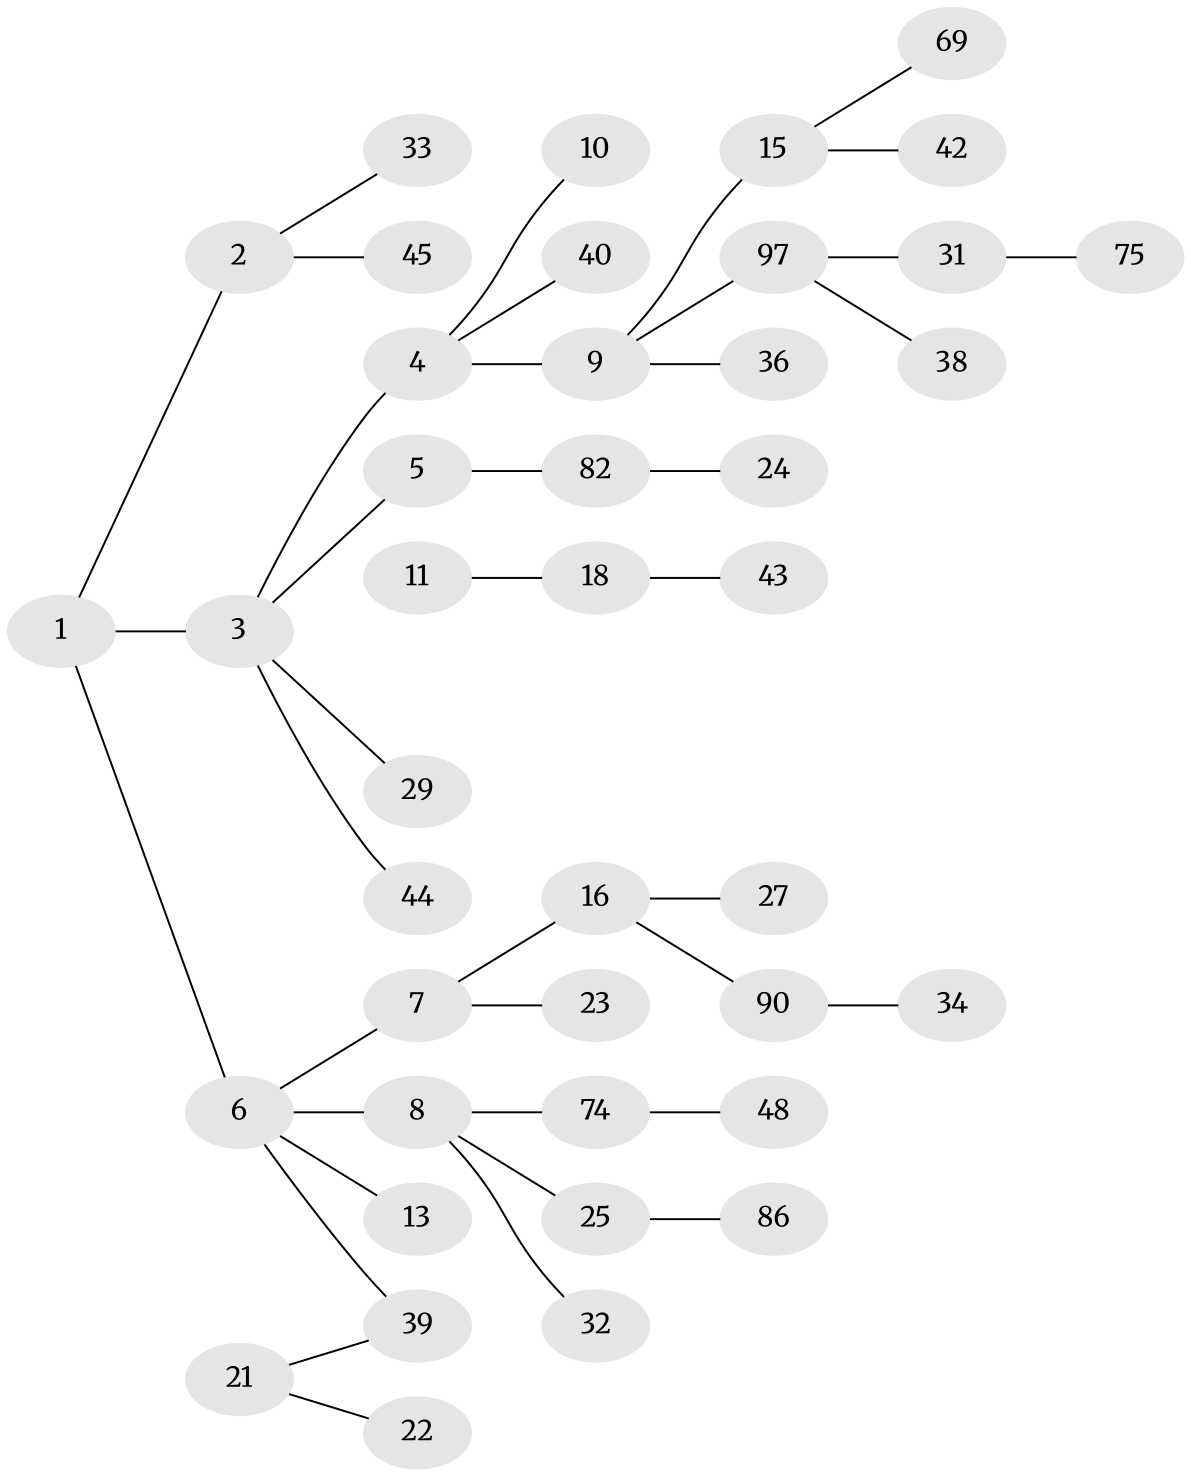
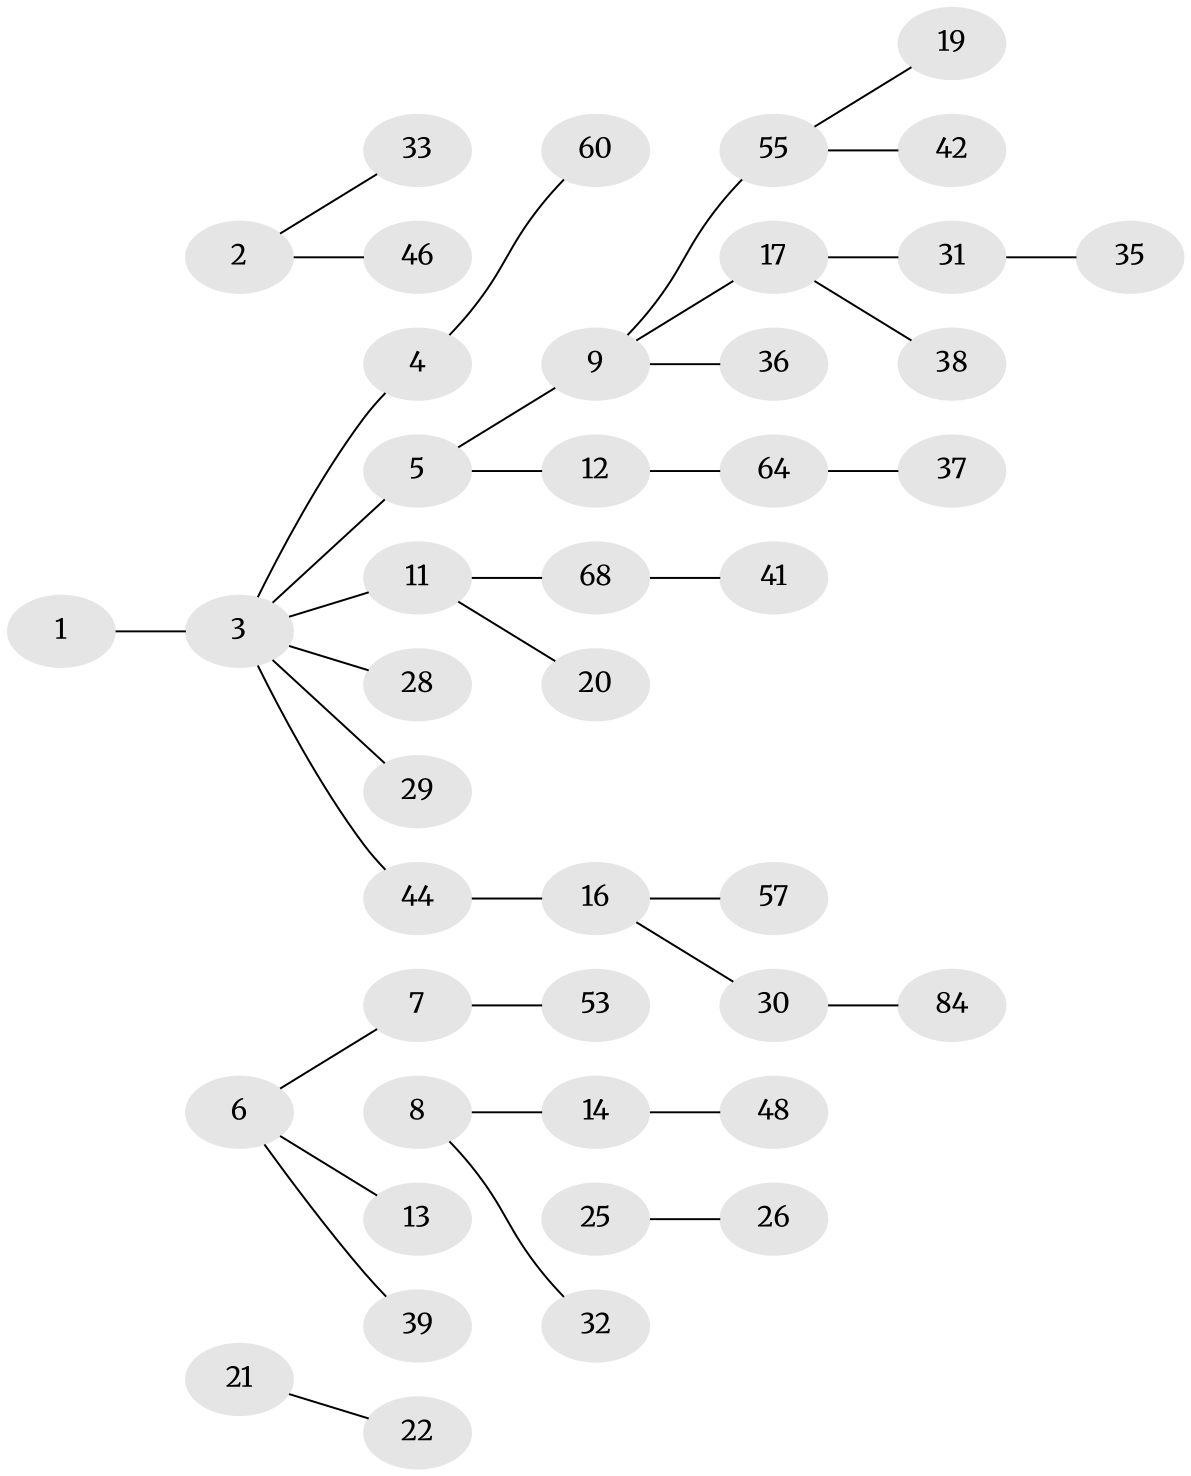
  graph {
    fontname=Merriweather
    rankdir=LR
    node [color=gray90 fontname=Merriweather style=filled]
    edge [fontname=Merriweather weight=1.0]
    1
    2
    3
    6
    33
-   45
+   45 [label=46]
    4
    5
    11
+   28
    29
    44
    7
    8
    13
    39
    9
-   10
-   40
-   12 [label=82]
-   18
-   15
-   17 [label=97]
+   10 [label=60]
+   12
+   18 [label=68]
+   20
+   15 [label=55]
+   17
    36
-   24
+   24 [label=64]
    16
-   23
-   14 [label=74]
+   23 [label=53]
+   14
    25
    32
    21
    22
-   27
-   30 [label=90]
+   27 [label=57]
+   30
    n36 [label=48]
-   26 [label=86]
-   19 [label=69]
+   26
+   19
    42
    31
    38
-   43
-   34
-   35 [label=75]
-   1 -- 2
+   43 [label=41]
+   37
+   34 [label=84]
+   35
    1 -- 3
-   1 -- 6
    2 -- 33
    2 -- 45
    3 -- 4
    3 -- 5
+   3 -- 11
+   3 -- 28
    3 -- 29
    3 -- 44
    6 -- 7
-   6 -- 8
    6 -- 13
    6 -- 39
-   4 -- 9
+   5 -- 9
    4 -- 10
-   4 -- 40
    5 -- 12
    11 -- 18
-   7 -- 16
+   11 -- 20
+   44 -- 16
    7 -- 23
    8 -- 14
-   8 -- 25
    8 -- 32
    9 -- 15
    9 -- 17
    9 -- 36
    12 -- 24
    18 -- 43
    15 -- 19
    15 -- 42
    17 -- 31
    17 -- 38
+   24 -- 37
    16 -- 27 [weight=2.0]
    16 -- 30
    14 -- n36
    25 -- 26 [weight=3.0]
-   21 -- 39
    21 -- 22
    30 -- 34
    31 -- 35
  }
